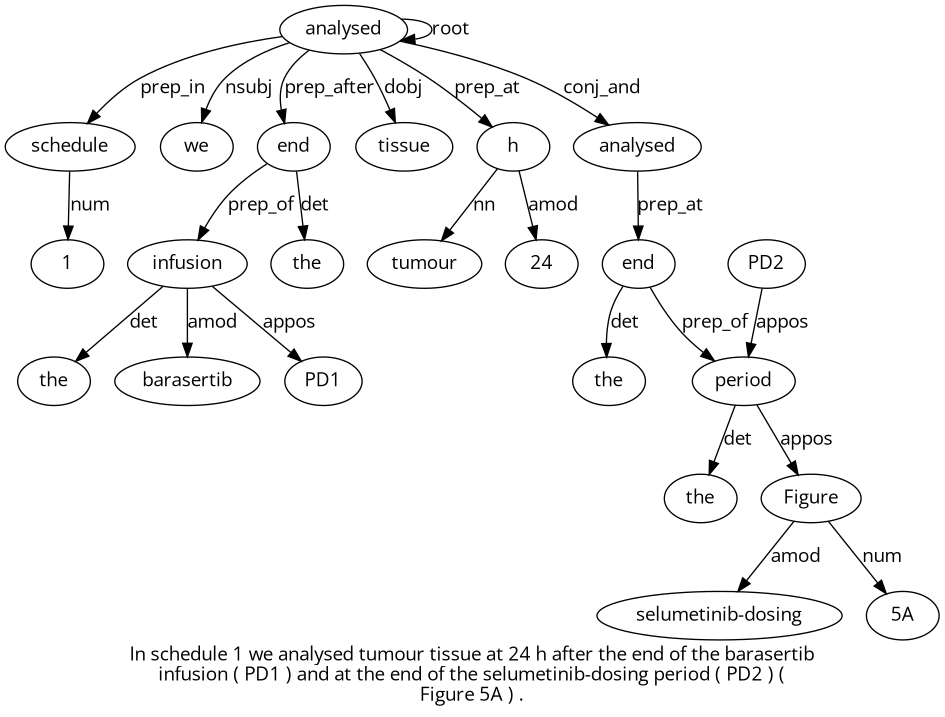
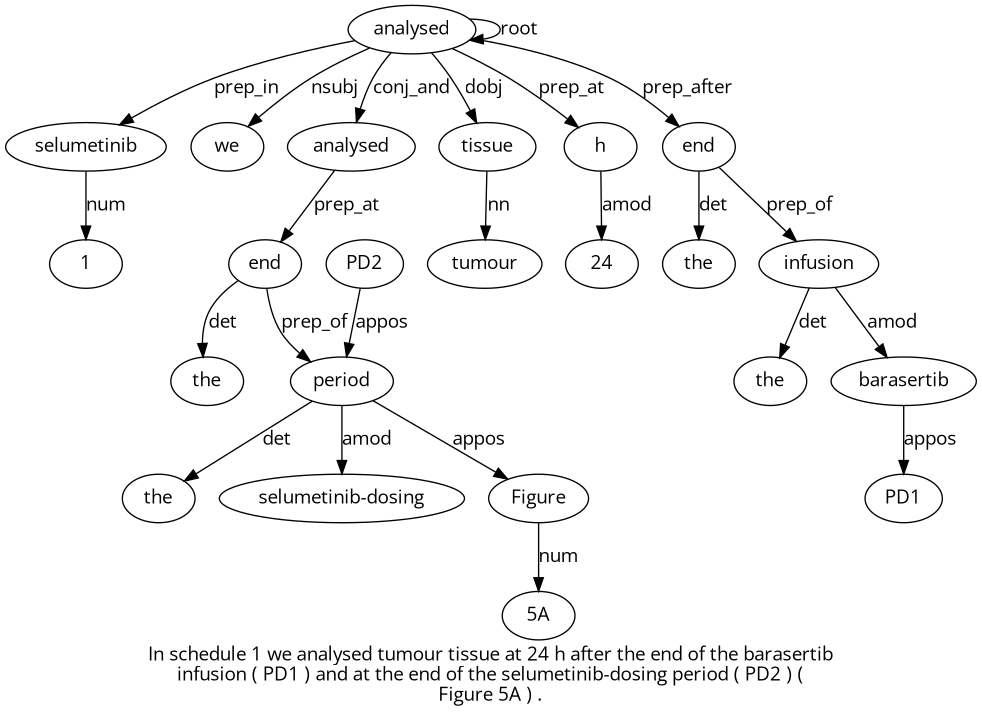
  digraph {
    fontname="Open Sans"
    label="In schedule 1 we analysed tumour tissue at 24 h after the end of the barasertib\ninfusion ( PD1 ) and at the end of the selumetinib-dosing period ( PD2 ) (\nFigure 5A ) ."
    node [fillcolor=white fontname="Open Sans" style=filled]
    edge [fontname="Open Sans"]
    n1 [label=analysed]
-   n2 [label=schedule]
+   n2 [label=selumetinib]
    n3 [label=we]
    n4 [label=analysed]
    n5 [label=tissue]
    n6 [label=h]
    n7 [label=end]
    n8 [label=1]
    n9 [label=end]
    n10 [label=tumour]
    n11 [label=24]
    n12 [label=the]
    n13 [label=infusion]
    n14 [label=the]
    n15 [label=period]
    n16 [label=the]
    n17 [label=barasertib]
    n18 [label=PD1]
    n19 [label=the]
    n20 [label="selumetinib-dosing"]
    n21 [label=Figure]
    n22 [label=PD2]
    n23 [label="5A"]
    n1 -> n1 [label=root]
    n1 -> n2 [label=prep_in]
    n1 -> n3 [label=nsubj]
    n1 -> n4 [label=conj_and]
    n1 -> n5 [label=dobj]
    n1 -> n6 [label=prep_at]
    n1 -> n7 [label=prep_after]
    n2 -> n8 [label=num]
    n4 -> n9 [label=prep_at]
-   n6 -> n10 [label=nn]
+   n5 -> n10 [label=nn]
    n6 -> n11 [label=amod]
    n7 -> n12 [label=det]
    n7 -> n13 [label=prep_of]
    n9 -> n14 [label=det]
    n9 -> n15 [label=prep_of]
    n13 -> n16 [label=det]
    n13 -> n17 [label=amod]
-   n13 -> n18 [label=appos]
+   n17 -> n18 [label=appos]
    n15 -> n19 [label=det]
-   n21 -> n20 [label=amod]
+   n15 -> n20 [label=amod]
    n15 -> n21 [label=appos]
    n21 -> n23 [label=num]
    n22 -> n15 [label=appos]
  }
